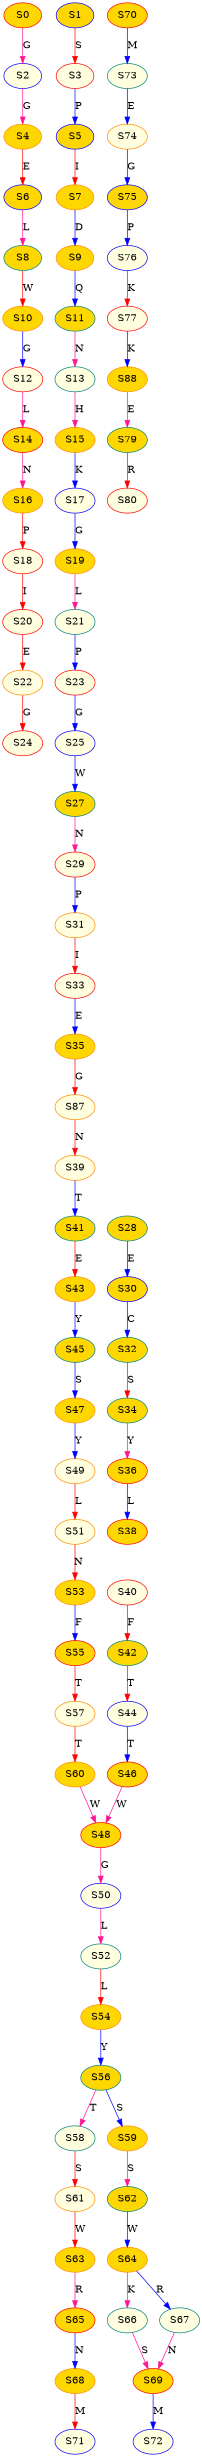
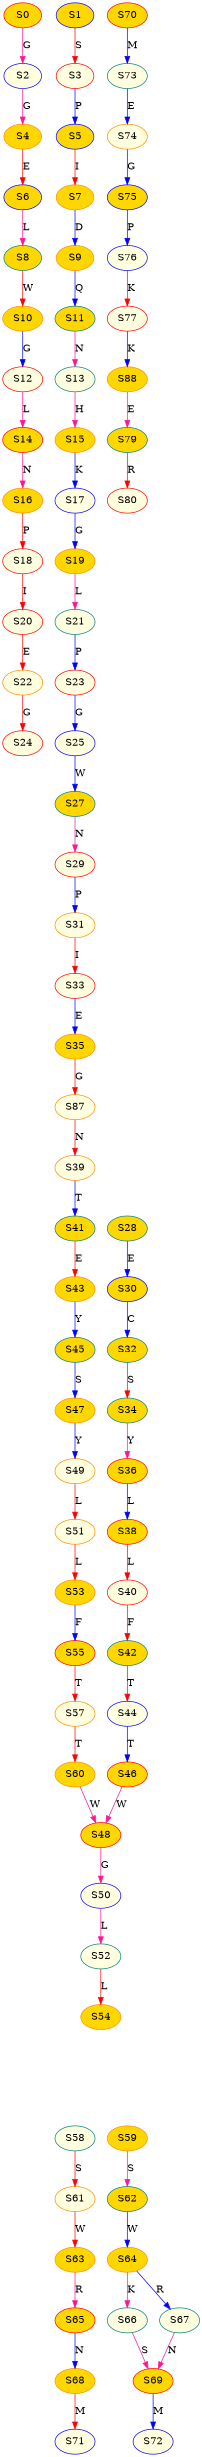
  strict digraph {
    node [color=darkorange fillcolor=gold style=filled]
    edge [color=blue]
    S0 [color=red]
    S2 [color=blue fillcolor=lightyellow]
    S1 [color=blue]
    S3 [color=red fillcolor=lightyellow]
    S4
    S5 [color=blue]
    S6 [color=blue]
    S7
    S8 [color=teal]
    S9
    S10
    S11 [color=teal]
    S12 [color=red fillcolor=lightyellow]
    S13 [color=teal fillcolor=lightyellow]
    S14 [color=red]
    S15
    S16
    S17 [color=blue fillcolor=lightyellow]
    S18 [color=red fillcolor=lightyellow]
    S19
    S20 [color=red fillcolor=lightyellow]
    S21 [color=teal fillcolor=lightyellow]
    S22 [fillcolor=lightyellow]
    S23 [color=red fillcolor=lightyellow]
    S24 [color=red fillcolor=lightyellow]
    S25 [color=blue fillcolor=lightyellow]
    S27 [color=teal]
    S29 [color=red fillcolor=lightyellow]
    S28 [color=teal]
    S30 [color=blue]
    S31 [fillcolor=lightyellow]
    S32 [color=teal]
    S33 [color=red fillcolor=lightyellow]
    S34 [color=teal]
    S35
    S36 [color=red]
    n37 [fillcolor=lightyellow label=S87]
    S38 [color=red]
    S39 [fillcolor=lightyellow]
    S40 [color=red fillcolor=lightyellow]
    S41 [color=teal]
    S42 [color=teal]
    S43
    S44 [color=blue fillcolor=lightyellow]
    S45 [color=teal]
    S46 [color=red]
    S47
    S48 [color=red]
    S49 [fillcolor=lightyellow]
    S50 [color=blue fillcolor=lightyellow]
    S51 [fillcolor=lightyellow]
    S52 [color=teal fillcolor=lightyellow]
    S53
    S54
    S55 [color=red]
-   S56 [color=teal]
    S57 [fillcolor=lightyellow]
    S58 [color=teal fillcolor=lightyellow]
    S59
    S60
    S61 [fillcolor=lightyellow]
    S62 [color=teal]
    S63
    S64
    S65 [color=red]
    S66 [color=teal fillcolor=lightyellow]
    S67 [color=teal fillcolor=lightyellow]
    S68
    S69 [color=red]
    S71 [color=blue fillcolor=lightyellow]
    S72 [color=blue fillcolor=lightyellow]
    S70 [color=red]
    S73 [color=teal fillcolor=lightyellow]
    S74 [fillcolor=lightyellow]
    S75 [color=blue]
    S76 [color=blue fillcolor=lightyellow]
    S77 [color=red fillcolor=lightyellow]
    n78 [label=S88]
    S79 [color=teal]
    S80 [color=red fillcolor=lightyellow]
    S0 -> S2 [color=deeppink label=G]
    S2 -> S4 [color=deeppink label=G]
    S1 -> S3 [color=red label=S]
    S3 -> S5 [label=P]
    S4 -> S6 [color=red label=E]
    S5 -> S7 [color=red label=I]
    S6 -> S8 [color=deeppink label=L]
    S7 -> S9 [label=D]
    S8 -> S10 [color=red label=W]
    S9 -> S11 [label=Q]
    S10 -> S12 [label=G]
    S11 -> S13 [color=deeppink label=N]
    S12 -> S14 [color=deeppink label=L]
    S13 -> S15 [color=deeppink label=H]
    S14 -> S16 [color=deeppink label=N]
    S15 -> S17 [label=K]
    S16 -> S18 [color=red label=P]
    S17 -> S19 [label=G]
    S18 -> S20 [color=red label=I]
    S19 -> S21 [color=deeppink label=L]
    S20 -> S22 [color=red label=E]
    S21 -> S23 [label=P]
    S22 -> S24 [color=red label=G]
    S23 -> S25 [label=G]
    S25 -> S27 [label=W]
    S27 -> S29 [color=deeppink label=N]
    S29 -> S31 [label=P]
    S28 -> S30 [label=E]
    S30 -> S32 [label=C]
    S31 -> S33 [color=red label=I]
    S32 -> S34 [color=red label=S]
    S33 -> S35 [label=E]
    S34 -> S36 [color=deeppink label=Y]
    S35 -> n37 [color=red label=G]
    S36 -> S38 [label=L]
    n37 -> S39 [color=red label=N]
+   S38 -> S40 [color=red label=L]
    S39 -> S41 [label=T]
    S40 -> S42 [color=red label=F]
    S41 -> S43 [color=red label=E]
    S42 -> S44 [color=red label=T]
    S43 -> S45 [label=Y]
    S44 -> S46 [label=T]
    S45 -> S47 [label=S]
    S46 -> S48 [color=deeppink label=W]
    S47 -> S49 [label=Y]
    S48 -> S50 [color=deeppink label=G]
    S49 -> S51 [color=red label=L]
    S50 -> S52 [color=deeppink label=L]
-   S51 -> S53 [color=red label=N]
+   S51 -> S53 [color=red label=L]
    S52 -> S54 [color=red label=L]
    S53 -> S55 [label=F]
-   S54 -> S56 [label=Y]
    S55 -> S57 [color=red label=T]
-   S56 -> S58 [color=deeppink label=T]
-   S56 -> S59 [label=S]
    S57 -> S60 [color=red label=T]
    S58 -> S61 [color=red label=S]
    S59 -> S62 [color=deeppink label=S]
    S60 -> S48 [color=deeppink label=W]
    S61 -> S63 [color=red label=W]
    S62 -> S64 [label=W]
    S63 -> S65 [color=deeppink label=R]
    S64 -> S66 [color=deeppink label=K]
    S64 -> S67 [label=R]
    S65 -> S68 [label=N]
    S66 -> S69 [color=deeppink label=S]
    S67 -> S69 [color=deeppink label=N]
    S68 -> S71 [color=red label=M]
    S69 -> S72 [label=M]
    S70 -> S73 [label=M]
    S73 -> S74 [label=E]
    S74 -> S75 [label=G]
    S75 -> S76 [label=P]
    S76 -> S77 [color=red label=K]
    S77 -> n78 [label=K]
    n78 -> S79 [color=deeppink label=E]
    S79 -> S80 [color=red label=R]
  }
